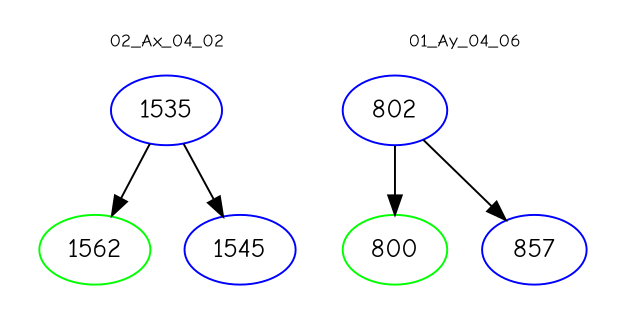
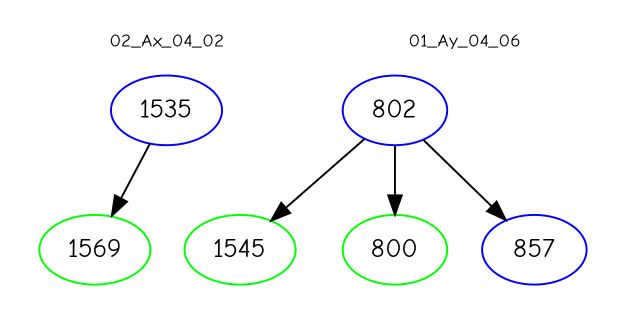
  digraph {
    fontname="Comic Neue"
    node [color=blue fontname="Comic Neue"]
    edge [color=black fontname="Comic Neue"]
    n1 [label=1535]
-   n2 [color=green label=1562]
-   n3 [label=1545]
+   n2 [color=green label=1569]
+   n3 [color=green label=1545]
    n4 [label=802]
    n5 [color=green label=800]
    n6 [label=857]
    subgraph cluster_1 {
      color=white
      fontsize=10
      label="02_Ax_04_02"
      n1
      n2
      n3
    }
    subgraph cluster_2 {
      color=white
      fontsize=10
      label="01_Ay_04_06"
      n4
      n5
      n6
    }
    n1 -> n2
-   n1 -> n3
+   n4 -> n3
    n4 -> n5
    n4 -> n6
  }
